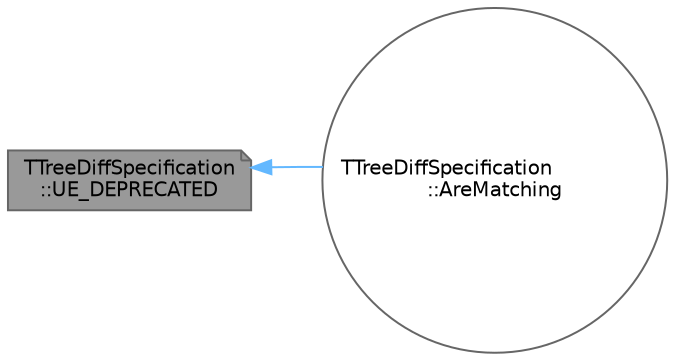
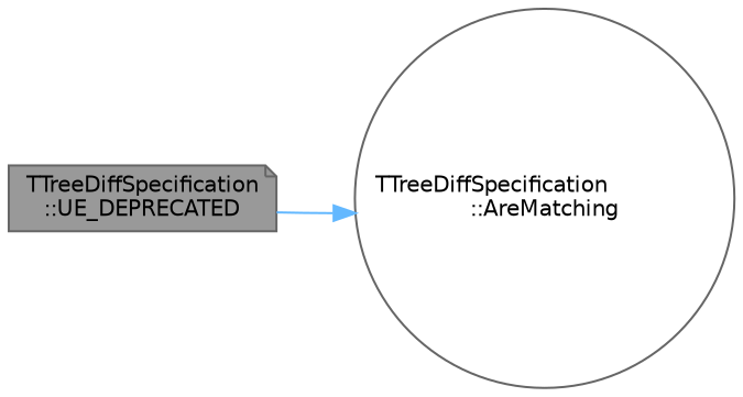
  digraph {
    rankdir=LR
    node [fontname=Helvetica fontsize=10 style=filled]
    n1 [color=gray40 fillcolor=grey60 fontcolor=black height=0.2 label="TTreeDiffSpecification\l::UE_DEPRECATED" shape=note width=0.4]
    n2 [color=grey40 fillcolor=white height=0.2 label="TTreeDiffSpecification\l::AreMatching" shape=circle width=0.4]
-   n2 -> n1 [color=steelblue1 fontname=Helvetica fontsize=10 labelfontname=Helvetica labelfontsize=10 style=solid]
+   n1 -> n2 [color=steelblue1 fontname=Helvetica fontsize=10 labelfontname=Helvetica labelfontsize=10 style=solid]
  }
